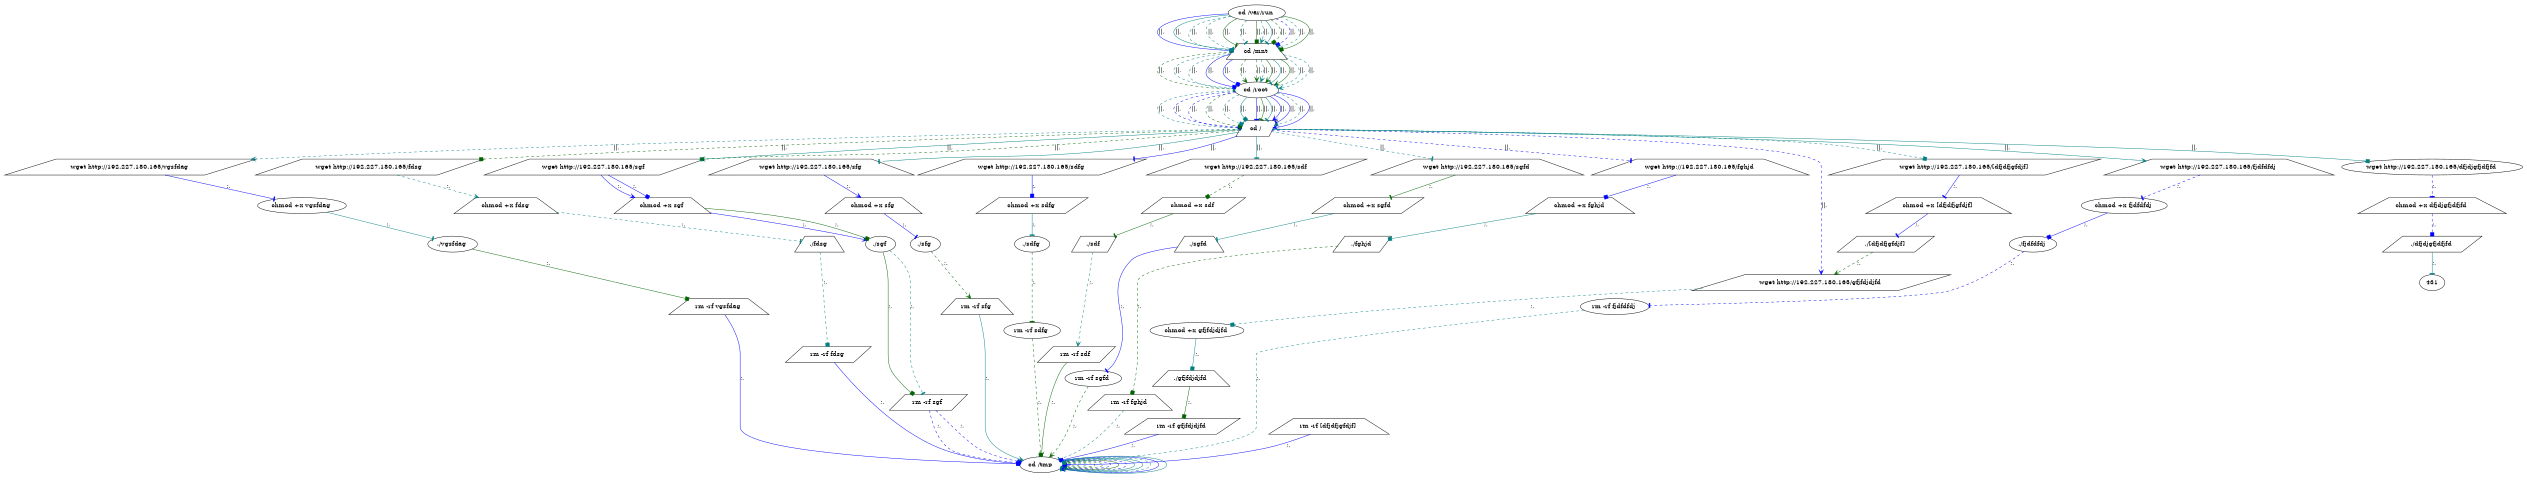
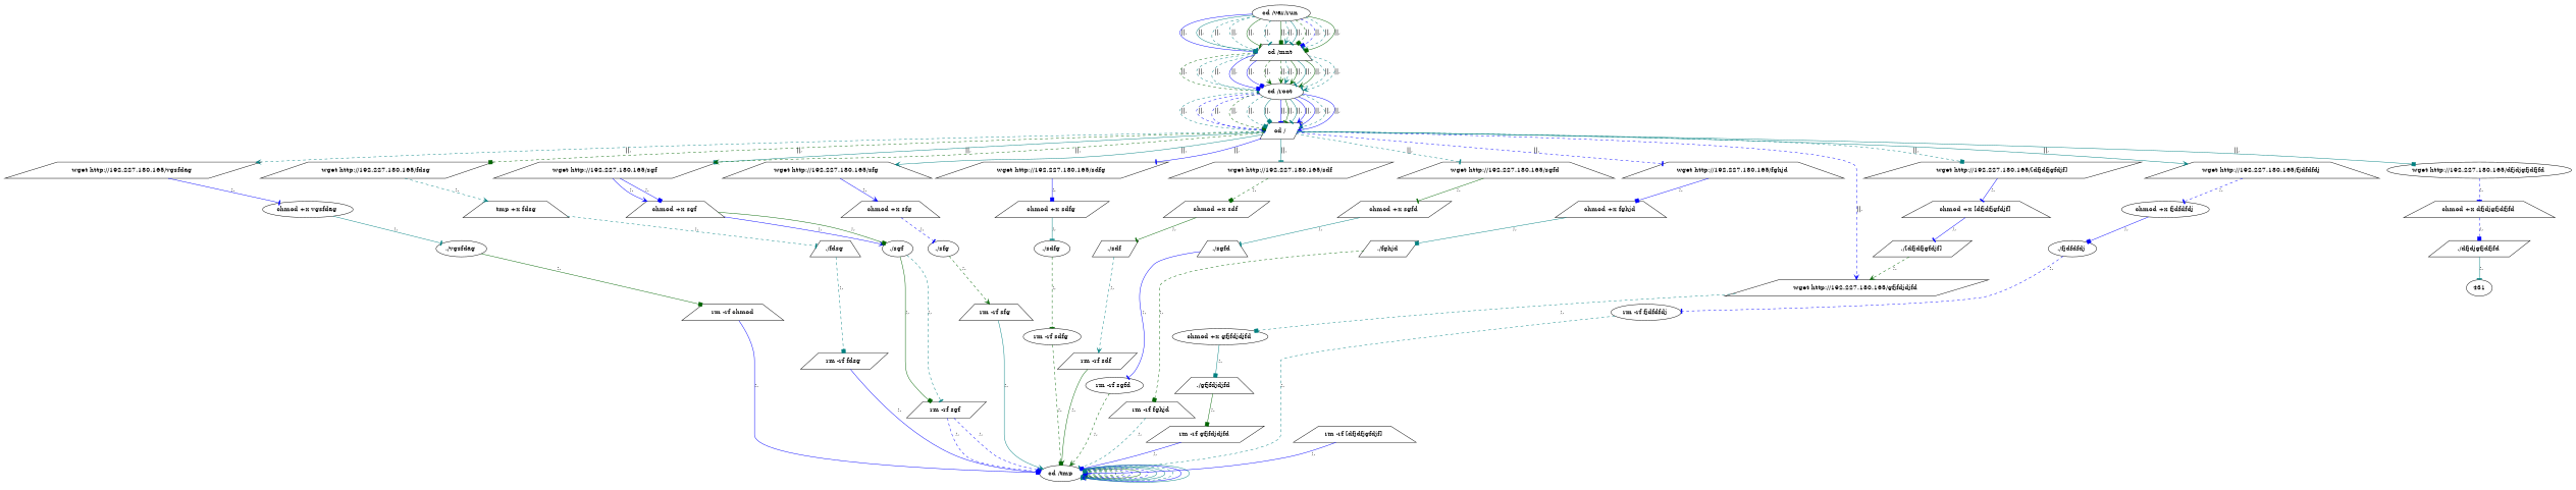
  digraph {
    node [shape=parallelogram]
    edge [arrowhead=tee color=teal style=solid]
    n1 [label="cd /tmp " shape=ellipse]
    n2 [label="cd /var/run " shape=ellipse]
    n3 [label="cd /mnt " shape=trapezium]
    n4 [label="cd /root " shape=ellipse]
    n5 [label="cd / "]
    n6 [label="wget http://192.227.180.165/vgsfdag "]
    n7 [label="wget http://192.227.180.165/fdsg "]
    n8 [label="wget http://192.227.180.165/sgf "]
    n9 [label="wget http://192.227.180.165/sfg " shape=trapezium]
    n10 [label="wget http://192.227.180.165/sdfg "]
    n11 [label="wget http://192.227.180.165/sdf "]
    n12 [label="wget http://192.227.180.165/sgfd " shape=trapezium]
    n13 [label="wget http://192.227.180.165/fghjd " shape=trapezium]
    n14 [label="wget http://192.227.180.165/gfjfdjdjfd "]
    n15 [label="wget http://192.227.180.165/[dfjdfjgfdjf] "]
    n16 [label="wget http://192.227.180.165/fjdfdfdj " shape=trapezium]
    n17 [label="wget http://192.227.180.165/dfjdjgfjdfjfd " shape=ellipse]
    n18 [label="chmod +x vgsfdag " shape=ellipse]
-   n19 [label="chmod +x fdsg " shape=trapezium]
+   n19 [label="tmp +x fdsg" shape=trapezium]
    n20 [label="chmod +x sgf " shape=trapezium]
    n21 [label="chmod +x sfg " shape=trapezium]
    n22 [label="chmod +x sdfg "]
    n23 [label="chmod +x sdf "]
    n24 [label="chmod +x sgfd "]
    n25 [label="chmod +x fghjd " shape=trapezium]
    n26 [label="chmod +x gfjfdjdjfd " shape=ellipse]
    n27 [label="chmod +x [dfjdfjgfdjf] " shape=trapezium]
    n28 [label="chmod +x fjdfdfdj " shape=ellipse]
    n29 [label="chmod +x dfjdjgfjdfjfd " shape=trapezium]
    n30 [label="./vgsfdag " shape=ellipse]
-   n31 [label="rm -rf vgsfdag " shape=trapezium]
+   n31 [label="rm -rf chmod" shape=trapezium]
    n32 [label="./fdsg " shape=trapezium]
    n33 [label="rm -rf fdsg "]
    n34 [label="./sgf " shape=ellipse]
    n35 [label="rm -rf sgf "]
    n36 [label="./sfg " shape=ellipse]
    n37 [label="rm -rf sfg " shape=trapezium]
    n38 [label="./sdfg " shape=ellipse]
    n39 [label="rm -rf sdfg " shape=ellipse]
    n40 [label="./sdf "]
    n41 [label="rm -rf sdf "]
    n42 [label="./sgfd " shape=trapezium]
    n43 [label="rm -rf sgfd " shape=ellipse]
    n44 [label="./fghjd "]
    n45 [label="rm -rf fghjd " shape=trapezium]
    n46 [label="./gfjfdjdjfd " shape=trapezium]
    n47 [label="rm -rf gfjfdjdjfd "]
    n48 [label="./[dfjdfjgfdjf] "]
    n49 [label="rm -rf [dfjdfjgfdjf] " shape=trapezium]
    n50 [label="./fjdfdfdj " shape=ellipse]
    n51 [label="rm -rf fjdfdfdj " shape=ellipse]
    n52 [label="./dfjdjgfjdfjfd "]
    n53 [label=431 shape=ellipse]
    n1 -> n1 [color=blue]
    n1 -> n1 [arrowhead=vee color=darkgreen style=dashed]
    n1 -> n1 [style=dashed]
    n1 -> n1 [arrowhead=vee color=darkgreen style=dashed]
    n1 -> n1 [arrowhead=box color=darkgreen style=dashed]
    n1 -> n1 [color=blue style=dashed]
    n1 -> n1 [arrowhead=vee color=darkgreen]
    n1 -> n1 [arrowhead=box color=blue style=dashed]
    n1 -> n1 [arrowhead=box]
    n1 -> n1 [arrowhead=vee]
    n1 -> n1 [arrowhead=box style=dashed]
    n1 -> n1 [arrowhead=vee color=blue]
    n1 -> n1
    n2 -> n3 [arrowhead=box color=blue label="||,"]
    n2 -> n3 [label="||,"]
    n2 -> n3 [arrowhead=box label="||," style=dashed]
    n2 -> n3 [label="||," style=dashed]
    n2 -> n3 [color=darkgreen label="||,"]
    n2 -> n3 [label="||," style=dashed]
    n2 -> n3 [arrowhead=box color=darkgreen label="||,"]
    n2 -> n3 [arrowhead=vee label="||," style=dashed]
    n2 -> n3 [label="||,"]
    n2 -> n3 [arrowhead=box color=darkgreen label="||," style=dashed]
    n2 -> n3 [arrowhead=box color=blue label="||," style=dashed]
    n2 -> n3 [label="||," style=dashed]
    n2 -> n3 [arrowhead=box color=darkgreen label="||,"]
    n3 -> n4 [color=darkgreen label="||," style=dashed]
    n3 -> n4 [label="||," style=dashed]
    n3 -> n4 [label="||," style=dashed]
    n3 -> n4 [arrowhead=box color=blue label="||,"]
    n3 -> n4 [arrowhead=box color=blue label="||,"]
    n3 -> n4 [arrowhead=vee color=darkgreen label="||," style=dashed]
    n3 -> n4 [arrowhead=vee color=darkgreen label="||," style=dashed]
    n3 -> n4 [arrowhead=vee label="||," style=dashed]
    n3 -> n4 [arrowhead=vee color=darkgreen label="||,"]
    n3 -> n4 [label="||,"]
    n3 -> n4 [arrowhead=vee color=darkgreen label="||,"]
    n3 -> n4 [label="||," style=dashed]
    n3 -> n4 [arrowhead=vee label="||," style=dashed]
    n4 -> n5 [label="||," style=dashed]
    n4 -> n5 [arrowhead=box color=blue label="||," style=dashed]
    n4 -> n5 [color=blue label="||," style=dashed]
    n4 -> n5 [arrowhead=box color=darkgreen label="||," style=dashed]
    n4 -> n5 [arrowhead=box label="||," style=dashed]
    n4 -> n5 [arrowhead=box label="||,"]
    n4 -> n5 [color=blue label="||,"]
    n4 -> n5 [color=darkgreen label="||,"]
    n4 -> n5 [label="||,"]
    n4 -> n5 [arrowhead=vee color=blue label="||,"]
    n4 -> n5 [color=blue label="||,"]
    n4 -> n5 [arrowhead=vee label="||," style=dashed]
    n4 -> n5 [arrowhead=vee color=blue label="||,"]
    n5 -> n6 [arrowhead=vee label="||," style=dashed]
    n5 -> n7 [arrowhead=box color=darkgreen label="||," style=dashed]
    n5 -> n8 [arrowhead=box label="||,"]
    n5 -> n8 [arrowhead=vee color=darkgreen label="||," style=dashed]
-   n5 -> n9 [label="||,"]
+   n5 -> n9 [arrowhead=vee label="||,"]
    n5 -> n10 [color=blue label="||,"]
    n5 -> n11 [label="||,"]
    n5 -> n12 [label="||," style=dashed]
    n5 -> n13 [color=blue label="||," style=dashed]
    n5 -> n14 [arrowhead=vee color=blue label="||," style=dashed]
    n5 -> n15 [arrowhead=box label="||," style=dashed]
    n5 -> n16 [arrowhead=vee label="||,"]
    n5 -> n17 [arrowhead=box label="||,"]
    n6 -> n18 [color=blue label=";,"]
    n7 -> n19 [arrowhead=vee label=";," style=dashed]
    n8 -> n20 [arrowhead=vee color=blue label=";,"]
    n8 -> n20 [arrowhead=box color=blue label=";,"]
    n9 -> n21 [arrowhead=vee color=blue label=";,"]
    n10 -> n22 [arrowhead=box color=blue label=";,"]
    n11 -> n23 [arrowhead=box color=darkgreen label=";," style=dashed]
    n12 -> n24 [color=darkgreen label=";,"]
    n13 -> n25 [arrowhead=box color=blue label=";,"]
    n14 -> n26 [arrowhead=box label=";," style=dashed]
    n15 -> n27 [color=blue label=";,"]
    n16 -> n28 [color=blue label=";," style=dashed]
    n17 -> n29 [color=blue label=";," style=dashed]
    n18 -> n30 [label=";,"]
    n19 -> n32 [label=";," style=dashed]
    n20 -> n34 [arrowhead=vee color=blue label=";,"]
    n20 -> n34 [arrowhead=box color=darkgreen label=";,"]
-   n21 -> n36 [color=blue label=";,"]
+   n21 -> n36 [color=blue label=";," style=dashed]
    n22 -> n38 [label=";,"]
    n23 -> n40 [color=darkgreen label=";,"]
    n24 -> n42 [label=";,"]
    n25 -> n44 [arrowhead=box label=";,"]
    n26 -> n46 [arrowhead=box label=";,"]
    n27 -> n48 [color=blue label=";,"]
    n28 -> n50 [arrowhead=box color=blue label=";,"]
    n29 -> n52 [arrowhead=box color=blue label=";," style=dashed]
    n30 -> n31 [arrowhead=box color=darkgreen label=";,"]
    n31 -> n1 [arrowhead=box color=blue label=";,"]
    n32 -> n33 [arrowhead=box label=";," style=dashed]
    n33 -> n1 [arrowhead=box color=blue label=";,"]
    n34 -> n35 [arrowhead=box color=darkgreen label=";,"]
    n34 -> n35 [label=";," style=dashed]
    n35 -> n1 [arrowhead=box color=blue label=";," style=dashed]
    n35 -> n1 [arrowhead=box color=blue label=";," style=dashed]
    n36 -> n37 [arrowhead=vee color=darkgreen label=";," style=dashed]
    n37 -> n1 [arrowhead=vee label=";,"]
    n38 -> n39 [color=darkgreen label=";," style=dashed]
    n39 -> n1 [arrowhead=box color=darkgreen label=";," style=dashed]
    n40 -> n41 [arrowhead=vee label=";," style=dashed]
    n41 -> n1 [arrowhead=vee color=darkgreen label=";,"]
    n42 -> n43 [color=blue label=";,"]
    n43 -> n1 [arrowhead=vee color=darkgreen label=";," style=dashed]
    n44 -> n45 [arrowhead=box color=darkgreen label=";," style=dashed]
    n45 -> n1 [label=";," style=dashed]
    n46 -> n47 [arrowhead=box color=darkgreen label=";,"]
    n47 -> n1 [arrowhead=box color=blue label=";,"]
    n48 -> n14 [arrowhead=vee color=darkgreen label=";," style=dashed]
    n49 -> n1 [arrowhead=box color=blue label=";,"]
    n50 -> n51 [color=blue label=";," style=dashed]
    n51 -> n1 [arrowhead=box label=";," style=dashed]
    n52 -> n53 [label=";,"]
  }
